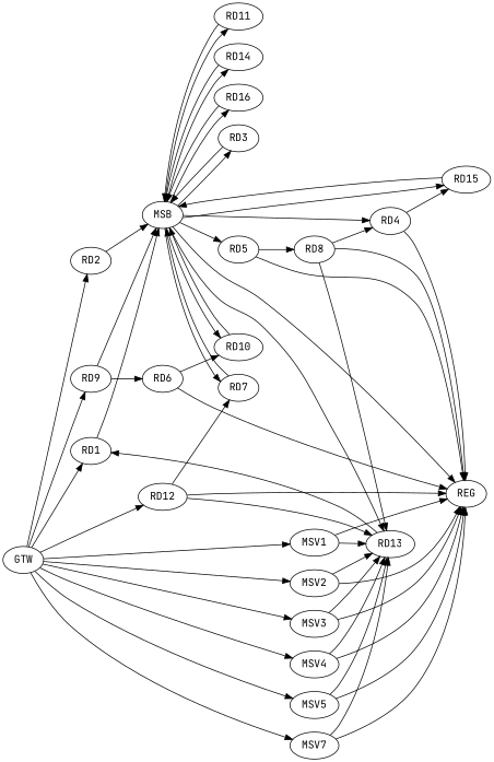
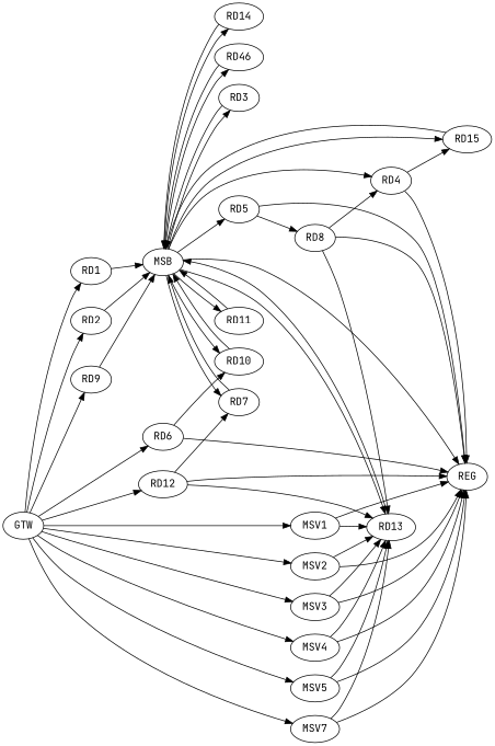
  strict digraph {
    fontname="JetBrains Mono"
    rankdir=LR
    node [fontname="JetBrains Mono"]
    edge [fontname="JetBrains Mono"]
    n1 [label=RD1]
    n2 [label=MSB]
    n3 [label=RD3]
    n4 [label=RD4]
    n5 [label=RD15]
    n6 [label=REG]
    n7 [label=RD5]
    n8 [label=RD10]
    n9 [label=RD7]
    n10 [label=RD13]
    n11 [label=RD11]
    n12 [label=RD14]
-   n13 [label=RD16]
+   n13 [label=RD46]
    n14 [label=RD2]
    n15 [label=RD8]
    n16 [label=RD6]
    n17 [label=RD9]
    n18 [label=RD12]
    n19 [label=GTW]
    n20 [label=MSV1]
    n21 [label=MSV2]
    n22 [label=MSV3]
    n23 [label=MSV4]
    n24 [label=MSV5]
    n25 [label=MSV7]
    n1 -> n2
    n2 -> n3
    n2 -> n4
    n2 -> n5
    n2 -> n6
    n2 -> n7
    n2 -> n8
    n2 -> n9
    n2 -> n10
    n2 -> n11
    n2 -> n12
    n2 -> n13
    n3 -> n2
    n4 -> n5
    n4 -> n6
    n5 -> n2
    n7 -> n6
    n7 -> n15
    n8 -> n2
    n9 -> n2
-   n10 -> n1
+   n10 -> n2
    n11 -> n2
    n12 -> n2
    n13 -> n2
    n14 -> n2
    n15 -> n4
    n15 -> n6
    n15 -> n10
    n16 -> n6
    n16 -> n8
    n17 -> n2
    n18 -> n6
    n18 -> n9
    n18 -> n10
    n19 -> n1
    n19 -> n14
-   n17 -> n16
+   n19 -> n16
    n19 -> n17
    n19 -> n18
    n19 -> n20
    n19 -> n21
    n19 -> n22
    n19 -> n23
    n19 -> n24
    n19 -> n25
    n20 -> n6
    n20 -> n10
    n21 -> n6
    n21 -> n10
    n22 -> n6
    n22 -> n10
    n23 -> n6
    n23 -> n10
    n24 -> n6
    n24 -> n10
    n25 -> n6
    n25 -> n10
  }
